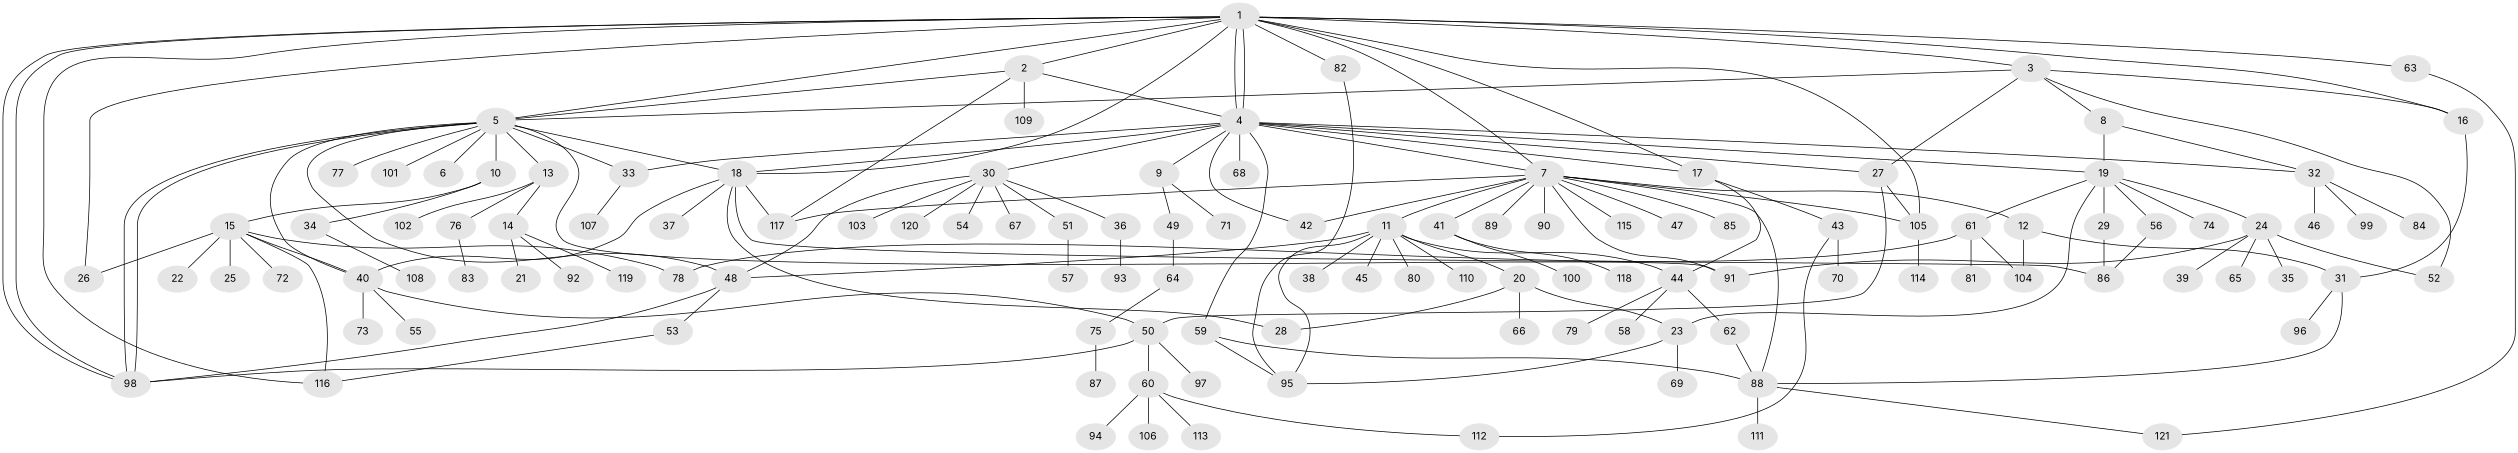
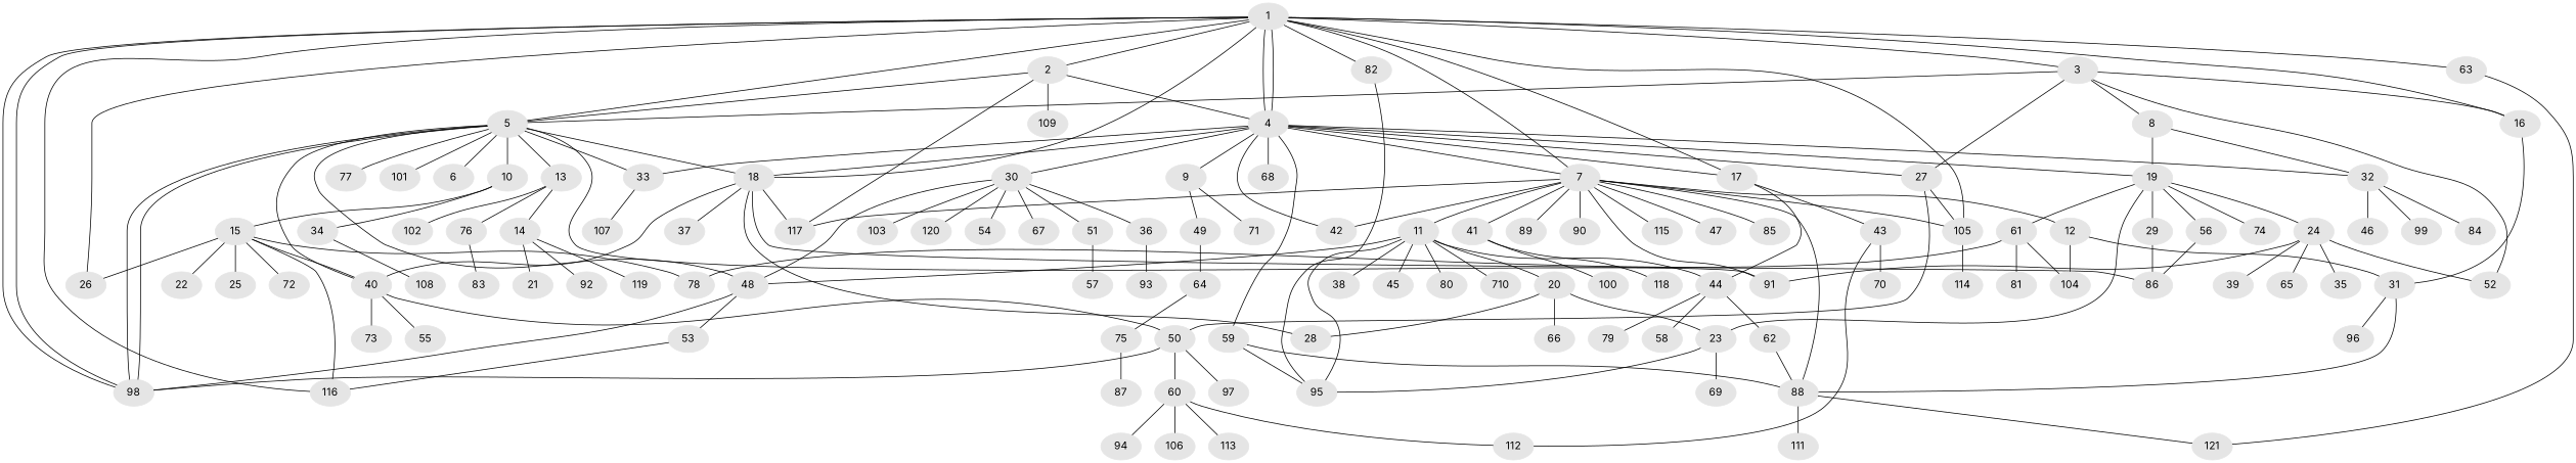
  graph {
    fontname=Inter
    node [color=gray90 fontname=Inter style=filled]
    edge [fontname=Inter]
    1
    2
    3
    4
    5
    7
    16
    17
    18
    26
    63
    82
    98
    105
    116
    109
    117
    8
    27
    52
    32
    9
    19
    30
    33
    42
    59
    68
    6
    10
    13
    40
    48
    77
    91
    101
    11
    12
    41
    47
    85
    88
    89
    90
    115
    31
    44
    43
    28
    37
    86
    121
    95
    114
    46
    84
    99
    50
    49
    71
    23
    24
    29
    56
    61
    74
    36
    51
    54
    67
    103
    120
    107
    15
    34
    14
    76
    102
    55
    73
    53
    20
    38
    45
    80
-   110
+   110 [label=710]
    104
    100
    118
    111
    64
    22
    25
    72
    78
    108
    66
    58
    62
    79
    60
    97
    96
    21
    92
    119
    83
    70
    112
    69
    35
    39
    65
    81
    93
    57
    75
    94
    106
    113
    87
    1 -- 2
    1 -- 3
    1 -- 4
    1 -- 4
    1 -- 5
    1 -- 7
    1 -- 16
    1 -- 17
    1 -- 18
    1 -- 26
    1 -- 63
    1 -- 82
    1 -- 98
    1 -- 98
    1 -- 105
    1 -- 116
    2 -- 4
    2 -- 5
    2 -- 109
    2 -- 117
    3 -- 5
    3 -- 16
    3 -- 8
    3 -- 27
    3 -- 52
    4 -- 7
    4 -- 17
    4 -- 18
    4 -- 27
    4 -- 32
    4 -- 9
    4 -- 19
    4 -- 30
    4 -- 33
    4 -- 42
    4 -- 59
    4 -- 68
    5 -- 18
    5 -- 98
    5 -- 98
    5 -- 33
    5 -- 6
    5 -- 10
    5 -- 13
    5 -- 40
    5 -- 48
    5 -- 77
    5 -- 91
    5 -- 101
    7 -- 105
    7 -- 117
    7 -- 42
    7 -- 91
    7 -- 11
    7 -- 12
    7 -- 41
    7 -- 47
    7 -- 85
    7 -- 88
    7 -- 89
    7 -- 90
    7 -- 115
    16 -- 31
    17 -- 44
    17 -- 43
    18 -- 117
    18 -- 40
    18 -- 28
    18 -- 37
    18 -- 86
    63 -- 121
    82 -- 95
    105 -- 114
    8 -- 32
    8 -- 19
    27 -- 105
    27 -- 50
    32 -- 46
    32 -- 84
    32 -- 99
    9 -- 49
    9 -- 71
    19 -- 23
    19 -- 24
    19 -- 29
    19 -- 56
    19 -- 61
    19 -- 74
    30 -- 48
    30 -- 36
    30 -- 51
    30 -- 54
    30 -- 67
    30 -- 103
    30 -- 120
    33 -- 107
    59 -- 88
    59 -- 95
    10 -- 15
    10 -- 34
    13 -- 14
    13 -- 76
    13 -- 102
    40 -- 50
    40 -- 55
    40 -- 73
    48 -- 98
    48 -- 53
    11 -- 48
    11 -- 44
    11 -- 95
    11 -- 20
    11 -- 38
    11 -- 45
    11 -- 80
    11 -- 110
    12 -- 31
    12 -- 104
    41 -- 100
    41 -- 118
    88 -- 121
    88 -- 111
    31 -- 88
    31 -- 96
    44 -- 58
    44 -- 62
    44 -- 79
    43 -- 70
    43 -- 112
    50 -- 98
    50 -- 60
    50 -- 97
    49 -- 64
    23 -- 95
    23 -- 69
    24 -- 52
    24 -- 91
    24 -- 35
    24 -- 39
    24 -- 65
    29 -- 86
    56 -- 86
    61 -- 104
    61 -- 78
    61 -- 81
    36 -- 93
    51 -- 57
    15 -- 26
    15 -- 116
    15 -- 40
    15 -- 22
    15 -- 25
    15 -- 72
    15 -- 78
    34 -- 108
    14 -- 21
    14 -- 92
    14 -- 119
    76 -- 83
    53 -- 116
    20 -- 28
    20 -- 23
    20 -- 66
    64 -- 75
    62 -- 88
    60 -- 112
    60 -- 94
    60 -- 106
    60 -- 113
    75 -- 87
  }
